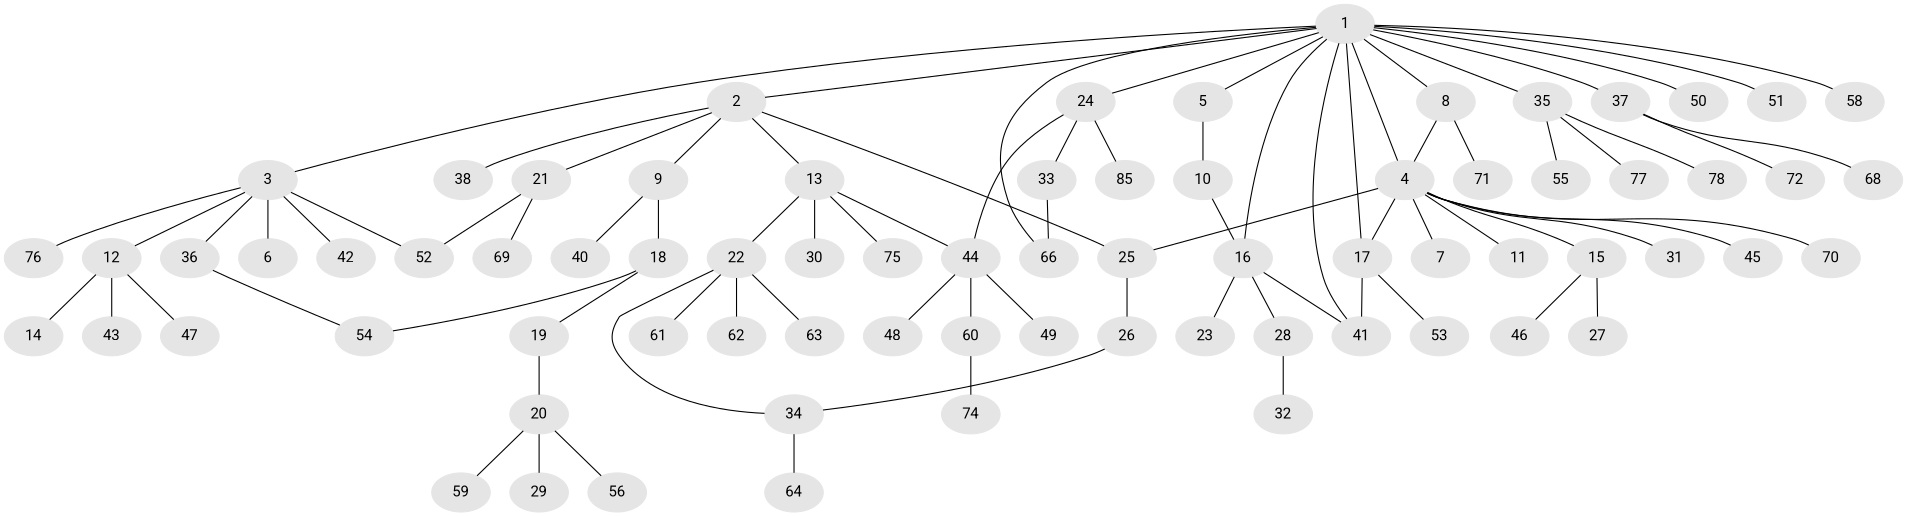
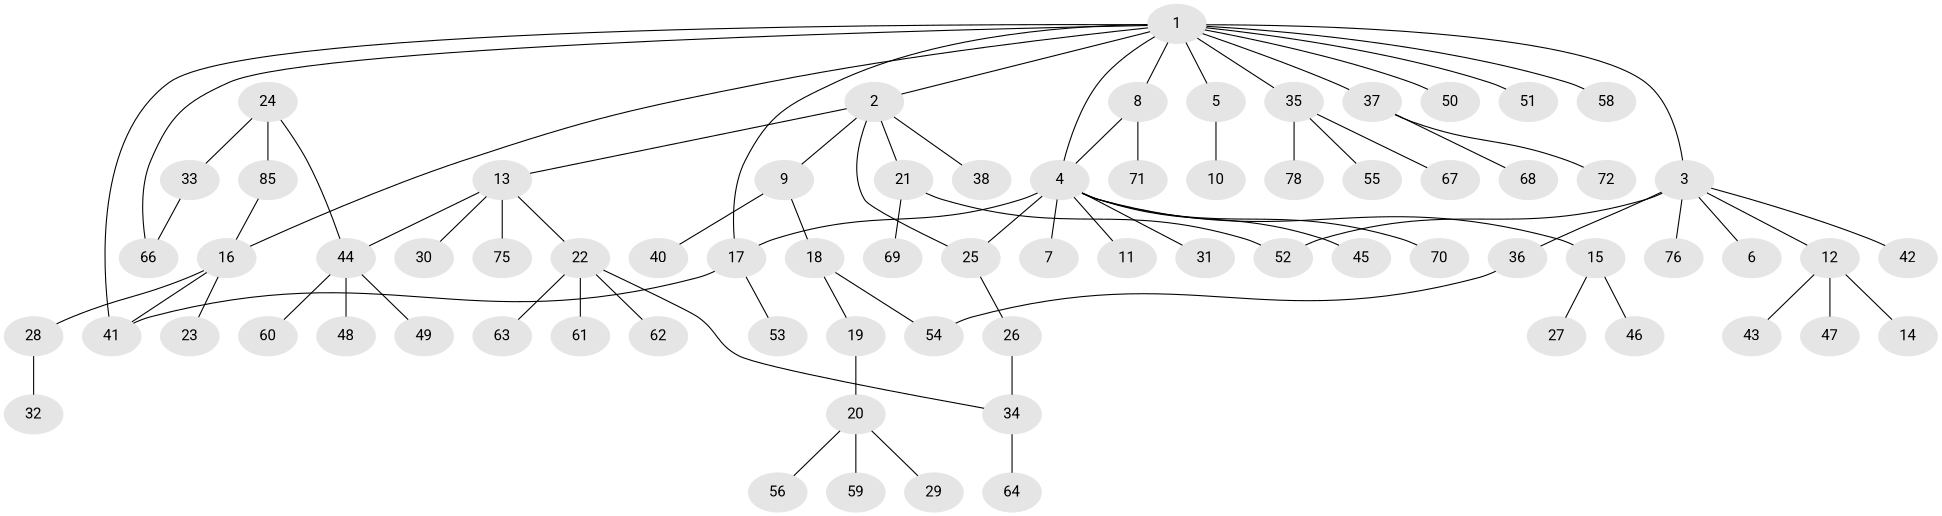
  graph {
    fontname=Roboto
    node [color=gray90 fontname=Roboto style=filled]
    edge [fontname=Roboto]
    1
    2
    3
    4
    5
    8
    16
    17
    24
    35
    37
    41
    50
    51
    58
    66
    9
    13
    21
    25
    38
    6
    12
    36
    42
    52
    76
    7
    11
    15
    31
    45
    70
    10
    71
    23
    28
    53
    44
    33
    n41 [label=85]
    55
-   67 [label=77]
+   67
    78
    68
    72
    40
    18
    22
    30
    75
    69
    26
    14
    43
    47
    54
    27
    46
    19
    34
    61
    62
    63
    48
    49
    60
    32
    20
    29
    56
    59
    64
-   74
    1 -- 2
    1 -- 3
    1 -- 4
    1 -- 5
    1 -- 8
    1 -- 16
    1 -- 17
-   1 -- 24
    1 -- 35
    1 -- 37
    1 -- 41
    1 -- 50
    1 -- 51
    1 -- 58
    1 -- 66
    2 -- 9
    2 -- 13
    2 -- 21
    2 -- 25
    2 -- 38
    3 -- 6
    3 -- 12
    3 -- 36
    3 -- 42
    3 -- 52
    3 -- 76
    4 -- 17
    4 -- 25
    4 -- 7
    4 -- 11
    4 -- 15
    4 -- 31
    4 -- 45
    4 -- 70
    5 -- 10
    8 -- 4
    8 -- 71
    16 -- 41
    16 -- 23
    16 -- 28
    17 -- 41
    17 -- 53
    24 -- 44
    24 -- 33
    24 -- n41
    35 -- 55
    35 -- 67
    35 -- 78
    37 -- 68
    37 -- 72
    9 -- 40
    9 -- 18
    13 -- 44
    13 -- 22
    13 -- 30
    13 -- 75
    21 -- 52
    21 -- 69
    25 -- 26
    12 -- 14
    12 -- 43
    12 -- 47
    36 -- 54
    15 -- 27
    15 -- 46
-   10 -- 16
+   n41 -- 16
    28 -- 32
    44 -- 48
    44 -- 49
    44 -- 60
    33 -- 66
    18 -- 54
    18 -- 19
    22 -- 34
    22 -- 61
    22 -- 62
    22 -- 63
    26 -- 34
    19 -- 20
    34 -- 64
-   60 -- 74
    20 -- 29
    20 -- 56
    20 -- 59
  }
